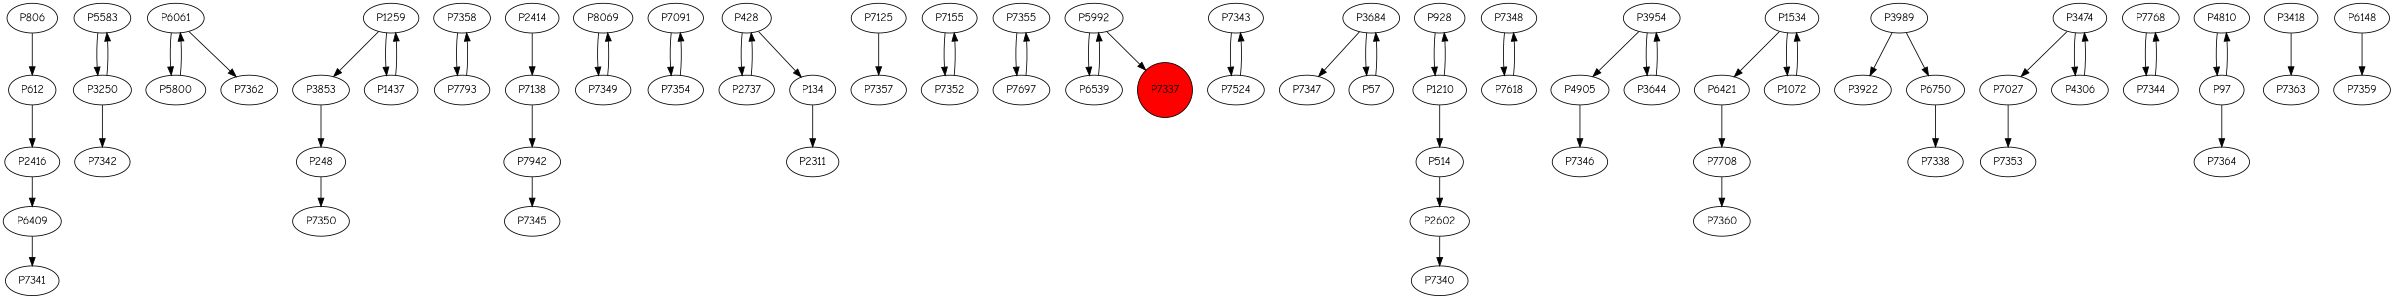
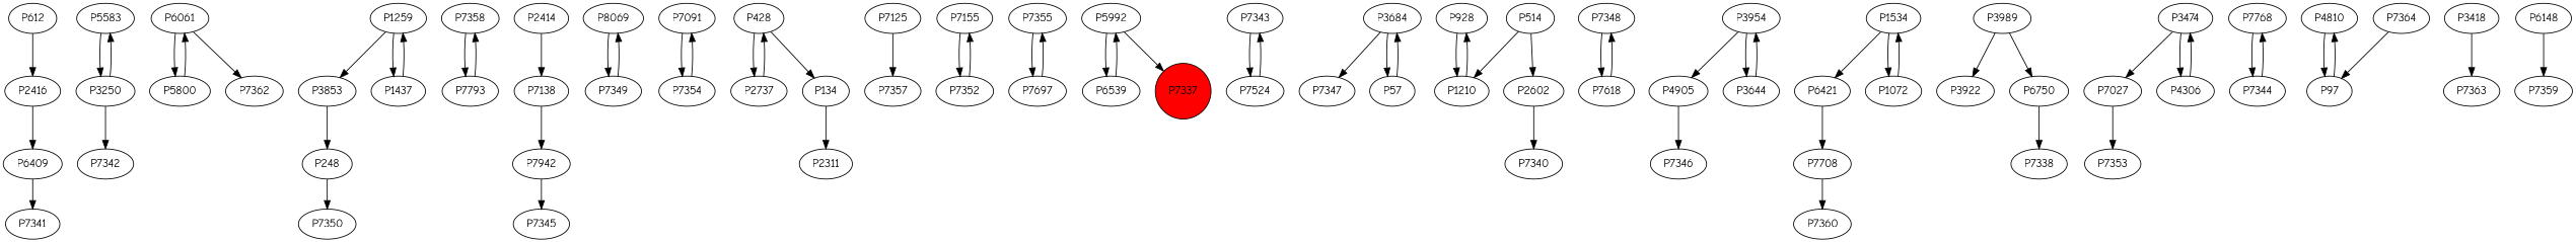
  digraph {
    fontname="Comic Neue"
    node [fontname="Comic Neue"]
    edge [fontname="Comic Neue"]
-   P806
    P612
    P2416
    P6409
    P7341
    P5583
    P3250
    P7342
    P6061
    P5800
    P7362
    P1259
    P3853
    P1437
    P248
    P7350
    P7358
    P7793
    P7138
    P7942
    P7345
    P8069
    P7349
    P7091
    P7354
    P428
    P2737
    P134
    P2311
    P7125
    P7357
    P2414
    P7155
    P7352
    P7355
    P7697
    P5992
    P6539
    P7337 [fillcolor=red shape=circle style=filled]
    P7343
    P7524
    P3684
    P7347
    P57
    P928
    P1210
    P514
    P2602
    P7348
    P7618
    P4905
    P7346
    P3954
    P3644
    P7708
    P7360
    P3989
    P3922
    P6750
    P7338
    P7340
    P3474
    P7027
    P4306
    P7353
    P7768
    P7344
    P4810
    P97
    P7364
    P6421
    P3418
    P7363
    P1534
    P1072
    P6148
    P7359
-   P806 -> P612
    P612 -> P2416
    P2416 -> P6409
    P6409 -> P7341
    P5583 -> P3250
    P3250 -> P5583
    P3250 -> P7342
    P6061 -> P5800
    P6061 -> P7362
    P5800 -> P6061
    P1259 -> P3853
    P1259 -> P1437
    P3853 -> P248
    P1437 -> P1259
    P248 -> P7350
    P7358 -> P7793
    P7793 -> P7358
    P7138 -> P7942
    P7942 -> P7345
    P8069 -> P7349
    P7349 -> P8069
    P7091 -> P7354
    P7354 -> P7091
    P428 -> P2737
    P428 -> P134
    P2737 -> P428
    P134 -> P2311
    P7125 -> P7357
    P2414 -> P7138
    P7155 -> P7352
    P7352 -> P7155
    P7355 -> P7697
    P7697 -> P7355
    P5992 -> P6539
    P5992 -> P7337
    P6539 -> P5992
    P7343 -> P7524
    P7524 -> P7343
    P3684 -> P7347
    P3684 -> P57
    P57 -> P3684
    P928 -> P1210
    P1210 -> P928
-   P1210 -> P514
+   P514 -> P1210
    P514 -> P2602
    P2602 -> P7340
    P7348 -> P7618
    P7618 -> P7348
    P4905 -> P7346
    P3954 -> P4905
    P3954 -> P3644
    P3644 -> P3954
    P7708 -> P7360
    P3989 -> P3922
    P3989 -> P6750
    P6750 -> P7338
    P3474 -> P7027
    P3474 -> P4306
    P7027 -> P7353
    P4306 -> P3474
    P7768 -> P7344
    P7344 -> P7768
    P4810 -> P97
    P97 -> P4810
-   P97 -> P7364
+   P7364 -> P97
    P6421 -> P7708
    P3418 -> P7363
    P1534 -> P6421
    P1534 -> P1072
    P1072 -> P1534
    P6148 -> P7359
  }
